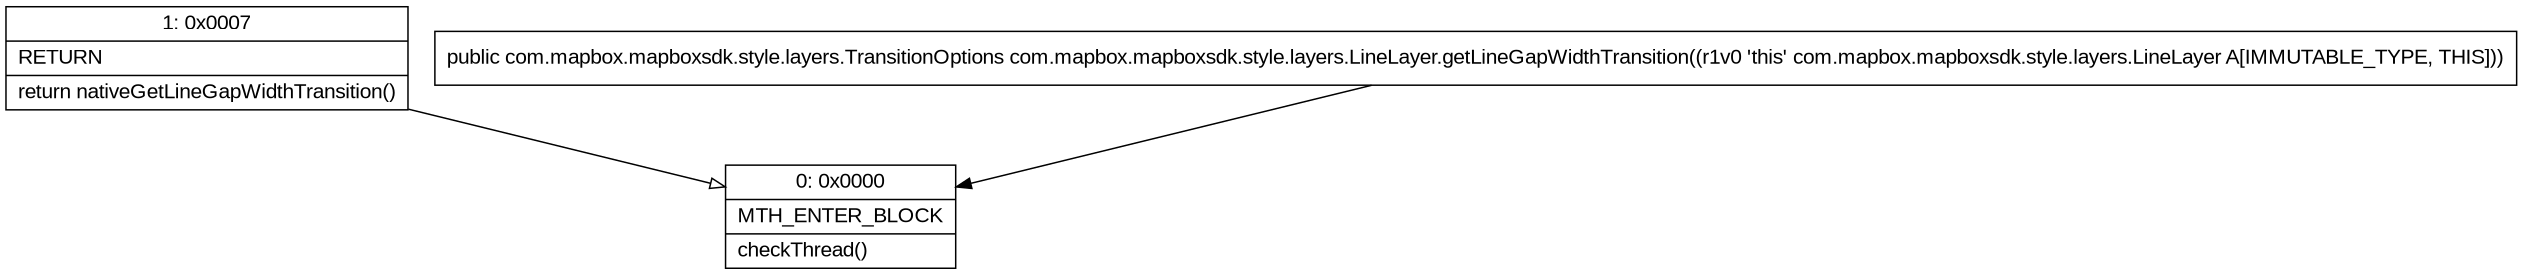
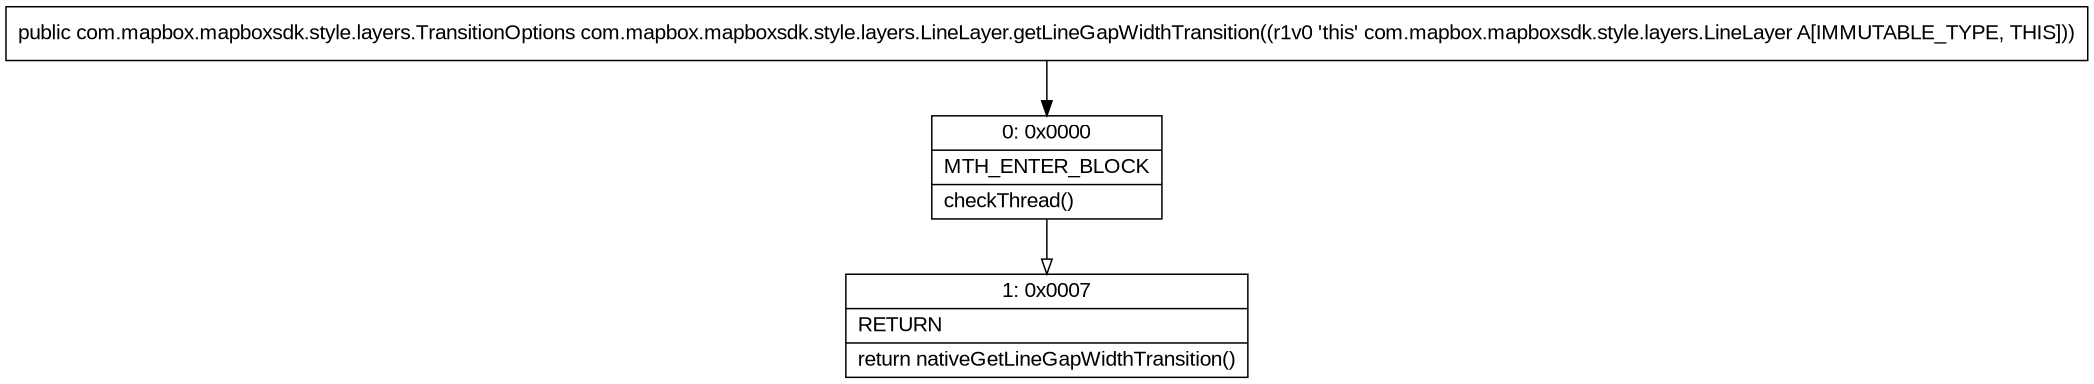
  digraph {
    fontname="Liberation Sans"
    node [shape=record fontname="Liberation Sans"]
    edge [fontname="Liberation Sans"]
    n1 [label="{0\:\ 0x0000|MTH_ENTER_BLOCK\l|checkThread()\l}"]
    n2 [label="{1\:\ 0x0007|RETURN\l|return nativeGetLineGapWidthTransition()\l}"]
    n3 [label="{public com.mapbox.mapboxsdk.style.layers.TransitionOptions com.mapbox.mapboxsdk.style.layers.LineLayer.getLineGapWidthTransition((r1v0 'this' com.mapbox.mapboxsdk.style.layers.LineLayer A[IMMUTABLE_TYPE, THIS])) }"]
-   n2 -> n1 [arrowhead=onormal]
+   n1 -> n2 [arrowhead=onormal]
    n3 -> n1 [arrowhead=normal]
  }
